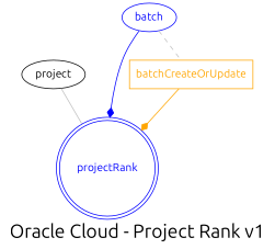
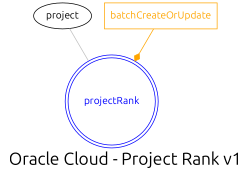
  digraph {
    fontname=Ubuntu
    fontsize=24
    label="Oracle Cloud - Project Rank v1"
    splines=true
    node [color=blue fontcolor=blue fontname=Ubuntu]
    edge [arrowhead=none arrowtail=none color=grey fontcolor=grey fontname=Ubuntu]
    projectRank [shape=doublecircle]
    project [color="" fontcolor=""]
    batchCreateOrUpdate [color=orange fontcolor=orange shape=box]
-   batch [shape=ellipse]
    project -> projectRank [style=solid]
    batchCreateOrUpdate -> projectRank [arrowhead=diamond color=orange fontcolor=orange]
-   batch -> projectRank [arrowhead=diamond color=blue fontcolor=blue]
-   batch -> batchCreateOrUpdate [style=dashed]
  }
